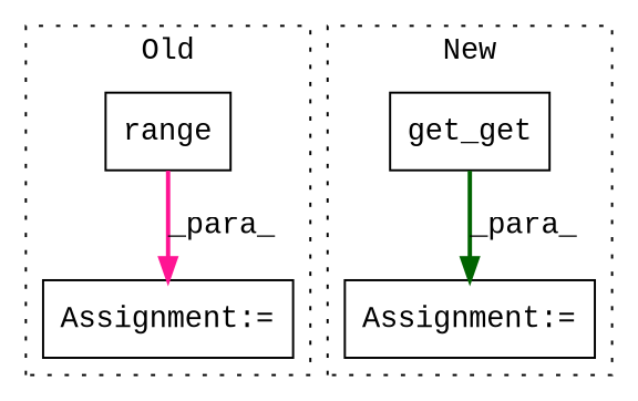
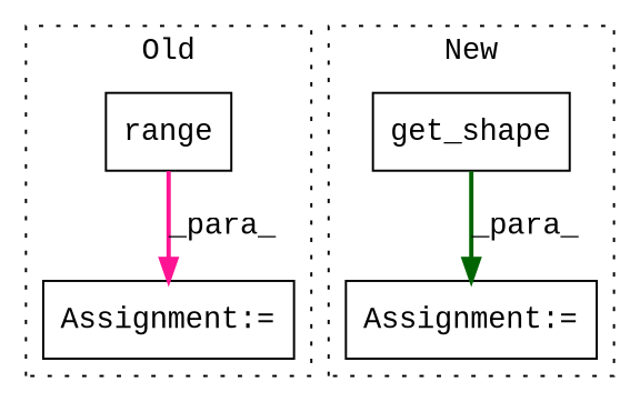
  digraph {
    fontname="Liberation Mono"
    node [a=32 shape=box fontname="Liberation Mono"]
    edge [style=bold fontname="Liberation Mono"]
    n1 [l="6,1" label=range s="2154,2179"]
    n2 [a=7 l=12 label="Assignment:=" s=2131]
-   n3 [l=11 label=get_get s=3224]
+   n3 [l=11 label=get_shape s=3224]
    n4 [a=7 l=2 label="Assignment:=" s=3063]
    subgraph cluster_1 {
      label=Old
      style=dotted
      n1
      n2
    }
    subgraph cluster_2 {
      label=New
      style=dotted
      n3
      n4
    }
    n1 -> n2 [label=_para_ color=deeppink]
    n3 -> n4 [label=_para_ color=darkgreen]
  }
